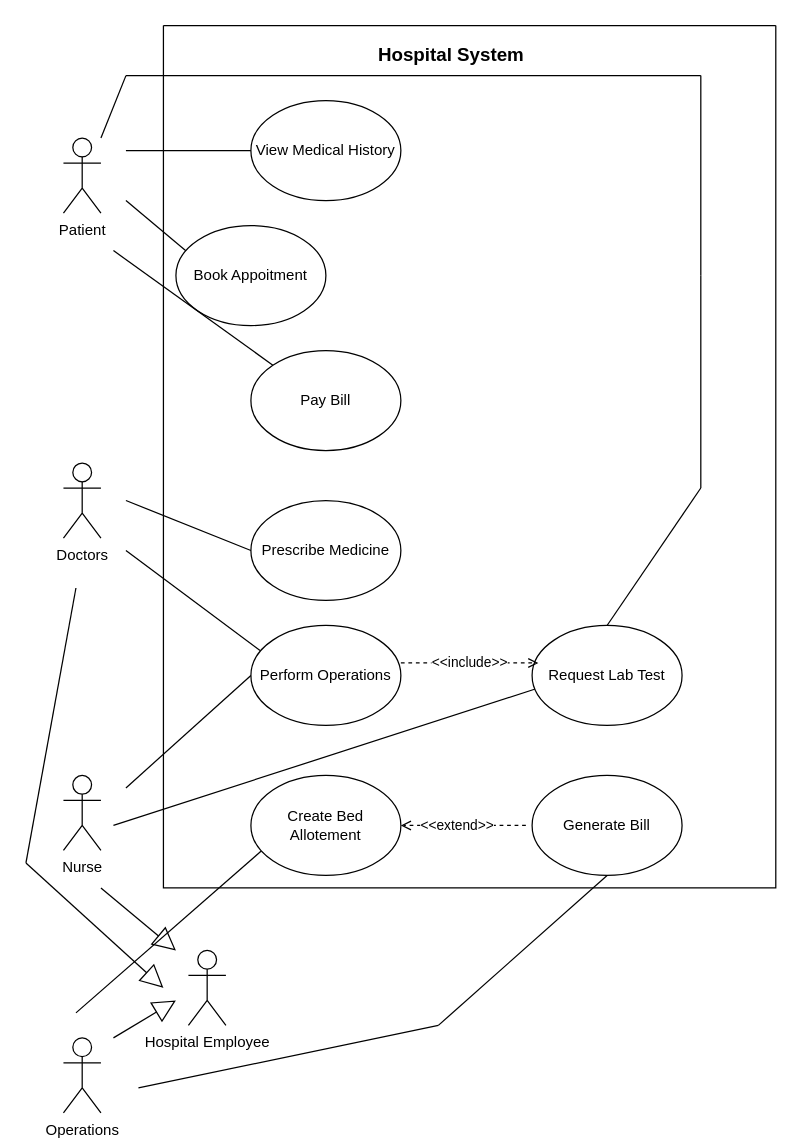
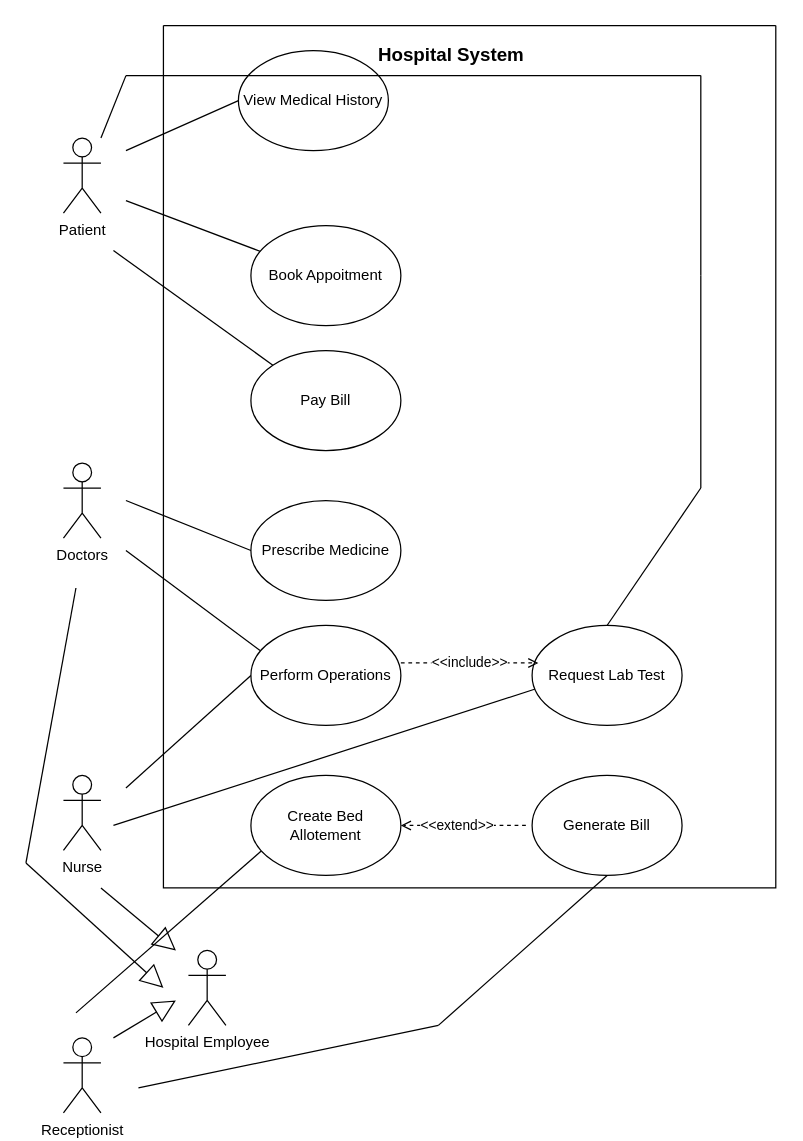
  <mxCell id="0" />
  <mxCell id="1" parent="0" />
  <mxCell id="2" value="" style="endArrow=none;html=1;rounded=0;entryX=0.078;entryY=0.267;entryDx=0;entryDy=0;entryPerimeter=0;" parent="1" target="5" edge="1"><mxGeometry width="50" height="50" relative="1" as="geometry"><mxPoint x="100" y="160" as="sourcePoint" /><mxPoint x="210" y="220" as="targetPoint" /></mxGeometry></mxCell>
  <mxCell id="3" value="Doctors" style="shape=umlActor;verticalLabelPosition=bottom;verticalAlign=top;html=1;outlineConnect=0;" parent="1" vertex="1"><mxGeometry x="50" y="370" width="30" height="60" as="geometry" /></mxCell>
- <mxCell id="4" value="View Medical History" style="ellipse;whiteSpace=wrap;html=1;strokeWidth=1;" parent="1" vertex="1"><mxGeometry x="200" y="80" width="120" height="80" as="geometry" /></mxCell>
- <mxCell id="5" value="Book Appoitment" style="ellipse;whiteSpace=wrap;html=1;strokeWidth=1;" parent="1" vertex="1"><mxGeometry x="140" y="180" width="120" height="80" as="geometry" /></mxCell>
+ <mxCell id="4" value="View Medical History" style="ellipse;whiteSpace=wrap;html=1;strokeWidth=1;" parent="1" vertex="1"><mxGeometry x="190" y="40" width="120" height="80" as="geometry" /></mxCell>
+ <mxCell id="5" value="Book Appoitment" style="ellipse;whiteSpace=wrap;html=1;strokeWidth=1;" parent="1" vertex="1"><mxGeometry x="200" y="180" width="120" height="80" as="geometry" /></mxCell>
  <mxCell id="6" value="Pay Bill" style="ellipse;whiteSpace=wrap;html=1;strokeWidth=1;" parent="1" vertex="1"><mxGeometry x="200" y="280" width="120" height="80" as="geometry" /></mxCell>
  <mxCell id="7" value="Prescribe Medicine" style="ellipse;whiteSpace=wrap;html=1;strokeWidth=1;" parent="1" vertex="1"><mxGeometry x="200" y="400" width="120" height="80" as="geometry" /></mxCell>
  <mxCell id="8" value="Perform Operations" style="ellipse;whiteSpace=wrap;html=1;strokeWidth=1;" parent="1" vertex="1"><mxGeometry x="200" y="500" width="120" height="80" as="geometry" /></mxCell>
  <mxCell id="9" value="Create Bed Allotement" style="ellipse;whiteSpace=wrap;html=1;strokeWidth=1;" parent="1" vertex="1"><mxGeometry x="200" y="620" width="120" height="80" as="geometry" /></mxCell>
  <mxCell id="10" value="Nurse" style="shape=umlActor;verticalLabelPosition=bottom;verticalAlign=top;html=1;outlineConnect=0;" parent="1" vertex="1"><mxGeometry x="50" y="620" width="30" height="60" as="geometry" /></mxCell>
  <mxCell id="11" value="Patient" style="shape=umlActor;verticalLabelPosition=bottom;verticalAlign=top;html=1;outlineConnect=0;" parent="1" vertex="1"><mxGeometry x="50" y="110" width="30" height="60" as="geometry" /></mxCell>
  <mxCell id="12" value="" style="endArrow=none;html=1;rounded=0;entryX=0;entryY=0.5;entryDx=0;entryDy=0;" parent="1" target="4" edge="1"><mxGeometry width="50" height="50" relative="1" as="geometry"><mxPoint x="100" y="120" as="sourcePoint" /><mxPoint x="210" y="170" as="targetPoint" /></mxGeometry></mxCell>
- <mxCell id="13" value="Operations" style="shape=umlActor;verticalLabelPosition=bottom;verticalAlign=top;html=1;outlineConnect=0;" parent="1" vertex="1"><mxGeometry x="50" y="830" width="30" height="60" as="geometry" /></mxCell>
+ <mxCell id="13" value="Receptionist" style="shape=umlActor;verticalLabelPosition=bottom;verticalAlign=top;html=1;outlineConnect=0;" parent="1" vertex="1"><mxGeometry x="50" y="830" width="30" height="60" as="geometry" /></mxCell>
  <mxCell id="14" value="" style="endArrow=none;html=1;rounded=0;entryX=0;entryY=0.5;entryDx=0;entryDy=0;" parent="1" target="7" edge="1"><mxGeometry width="50" height="50" relative="1" as="geometry"><mxPoint x="100" y="400" as="sourcePoint" /><mxPoint x="140" y="460" as="targetPoint" /></mxGeometry></mxCell>
  <mxCell id="15" value="" style="endArrow=none;html=1;rounded=0;" parent="1" edge="1"><mxGeometry width="50" height="50" relative="1" as="geometry"><mxPoint x="90" y="660" as="sourcePoint" /><mxPoint x="430" y="550" as="targetPoint" /></mxGeometry></mxCell>
  <mxCell id="16" value="" style="endArrow=none;html=1;rounded=0;exitX=0;exitY=0;exitDx=0;exitDy=0;" parent="1" source="6" edge="1"><mxGeometry width="50" height="50" relative="1" as="geometry"><mxPoint x="210" y="590" as="sourcePoint" /><mxPoint x="90" y="200" as="targetPoint" /></mxGeometry></mxCell>
  <mxCell id="17" value="" style="endArrow=none;html=1;rounded=0;entryX=0.061;entryY=0.25;entryDx=0;entryDy=0;entryPerimeter=0;" parent="1" target="8" edge="1"><mxGeometry width="50" height="50" relative="1" as="geometry"><mxPoint x="100" y="440" as="sourcePoint" /><mxPoint x="170" y="520" as="targetPoint" /></mxGeometry></mxCell>
  <mxCell id="18" value="Generate Bill" style="ellipse;whiteSpace=wrap;html=1;strokeWidth=1;" parent="1" vertex="1"><mxGeometry x="425" y="620" width="120" height="80" as="geometry" /></mxCell>
  <mxCell id="19" value="Request Lab Test" style="ellipse;whiteSpace=wrap;html=1;strokeWidth=1;" parent="1" vertex="1"><mxGeometry x="425" y="500" width="120" height="80" as="geometry" /></mxCell>
  <mxCell id="20" value="" style="endArrow=none;html=1;rounded=0;entryX=0.5;entryY=1;entryDx=0;entryDy=0;" parent="1" target="18" edge="1"><mxGeometry width="50" height="50" relative="1" as="geometry"><mxPoint x="350" y="820" as="sourcePoint" /><mxPoint x="230" y="840" as="targetPoint" /></mxGeometry></mxCell>
  <mxCell id="21" value="" style="endArrow=none;html=1;rounded=0;" parent="1" edge="1"><mxGeometry width="50" height="50" relative="1" as="geometry"><mxPoint x="100" y="630" as="sourcePoint" /><mxPoint x="200" y="540" as="targetPoint" /></mxGeometry></mxCell>
  <mxCell id="22" value="Hospital Employee" style="shape=umlActor;verticalLabelPosition=bottom;verticalAlign=top;html=1;outlineConnect=0;" parent="1" vertex="1"><mxGeometry x="150" y="760" width="30" height="60" as="geometry" /></mxCell>
  <mxCell id="23" value="" style="endArrow=none;html=1;rounded=0;" parent="1" edge="1"><mxGeometry width="50" height="50" relative="1" as="geometry"><mxPoint x="110" y="870" as="sourcePoint" /><mxPoint x="350" y="820" as="targetPoint" /></mxGeometry></mxCell>
  <mxCell id="24" value="" style="endArrow=block;endSize=16;endFill=0;html=1;rounded=0;" parent="1" edge="1"><mxGeometry width="160" relative="1" as="geometry"><mxPoint x="20" y="690" as="sourcePoint" /><mxPoint x="130" y="790" as="targetPoint" /></mxGeometry></mxCell>
  <mxCell id="25" value="" style="swimlane;startSize=0;" parent="1" vertex="1"><mxGeometry x="130" width="490" height="690" as="geometry" y="20" /></mxCell>
  <mxCell id="26" value="Hospital System" style="text;align=center;fontStyle=1;verticalAlign=middle;spacingLeft=3;spacingRight=3;strokeColor=none;rotatable=0;points=[[0,0.5],[1,0.5]];portConstraint=eastwest;html=1;fontSize=15;" parent="25" vertex="1"><mxGeometry x="190" y="10" width="80" height="26" as="geometry" /></mxCell>
  <mxCell id="27" value="&amp;lt;&amp;lt;include&amp;gt;&amp;gt;" style="endArrow=open;dashed=1;html=1;endFill=0;rounded=0;" parent="25" edge="1"><mxGeometry width="50" height="50" relative="1" as="geometry"><mxPoint x="190" y="510" as="sourcePoint" /><mxPoint x="300" y="510" as="targetPoint" /></mxGeometry></mxCell>
  <mxCell id="28" value="&lt;div&gt;&amp;lt;&amp;lt;extend&amp;gt;&amp;gt;&lt;/div&gt;" style="endArrow=open;dashed=1;html=1;endFill=0;rounded=0;" parent="25" edge="1"><mxGeometry x="0.091" width="50" height="50" relative="1" as="geometry"><mxPoint x="290" y="640" as="sourcePoint" /><mxPoint x="190" y="640" as="targetPoint" /><Array as="points"><mxPoint x="250" y="640" /></Array><mxPoint as="offset" /></mxGeometry></mxCell>
  <mxCell id="29" value="" style="endArrow=none;html=1;rounded=0;" parent="1" edge="1"><mxGeometry width="50" height="50" relative="1" as="geometry"><mxPoint x="20" y="690" as="sourcePoint" /><mxPoint x="60" y="470" as="targetPoint" /></mxGeometry></mxCell>
  <mxCell id="30" value="" style="endArrow=none;html=1;rounded=0;entryX=0.067;entryY=0.758;entryDx=0;entryDy=0;entryPerimeter=0;" parent="1" target="9" edge="1"><mxGeometry width="50" height="50" relative="1" as="geometry"><mxPoint x="60" y="810" as="sourcePoint" /><mxPoint x="110" y="750" as="targetPoint" /></mxGeometry></mxCell>
  <mxCell id="31" value="" style="endArrow=none;html=1;rounded=0;" parent="1" edge="1"><mxGeometry width="50" height="50" relative="1" as="geometry"><mxPoint x="80" y="110" as="sourcePoint" /><mxPoint x="100" y="60" as="targetPoint" /></mxGeometry></mxCell>
  <mxCell id="32" value="" style="endArrow=none;html=1;rounded=0;" parent="1" edge="1"><mxGeometry width="50" height="50" relative="1" as="geometry"><mxPoint x="100" y="60" as="sourcePoint" /><mxPoint x="560" y="60" as="targetPoint" /></mxGeometry></mxCell>
  <mxCell id="33" value="" style="endArrow=none;html=1;rounded=0;" parent="1" edge="1"><mxGeometry width="50" height="50" relative="1" as="geometry"><mxPoint x="560" y="220" as="sourcePoint" /><mxPoint x="560" y="60" as="targetPoint" /></mxGeometry></mxCell>
  <mxCell id="34" value="" style="endArrow=none;html=1;rounded=0;" parent="1" edge="1"><mxGeometry width="50" height="50" relative="1" as="geometry"><mxPoint x="560" y="390" as="sourcePoint" /><mxPoint x="560" y="220" as="targetPoint" /></mxGeometry></mxCell>
  <mxCell id="35" value="" style="endArrow=none;html=1;rounded=0;exitX=0.5;exitY=0;exitDx=0;exitDy=0;" parent="1" source="19" edge="1"><mxGeometry width="50" height="50" relative="1" as="geometry"><mxPoint x="570" y="460" as="sourcePoint" /><mxPoint x="560" y="390" as="targetPoint" /></mxGeometry></mxCell>
  <mxCell id="36" value="" style="endArrow=block;endSize=16;endFill=0;html=1;rounded=0;" edge="1" parent="1"><mxGeometry width="160" relative="1" as="geometry"><mxPoint x="80" y="710" as="sourcePoint" /><mxPoint x="140" y="760" as="targetPoint" /></mxGeometry></mxCell>
  <mxCell id="37" value="" style="endArrow=block;endSize=16;endFill=0;html=1;rounded=0;" edge="1" parent="1"><mxGeometry width="160" relative="1" as="geometry"><mxPoint x="90" y="830" as="sourcePoint" /><mxPoint x="140" y="800" as="targetPoint" /></mxGeometry></mxCell>
